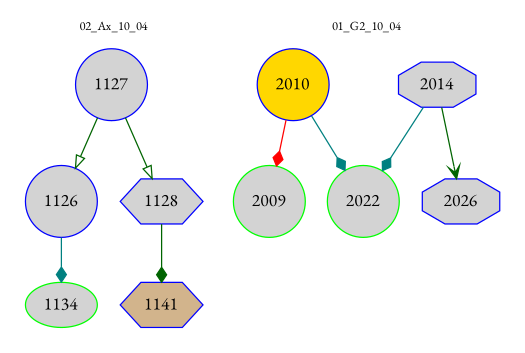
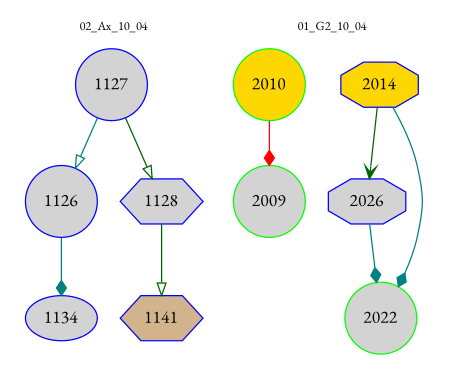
  digraph {
    fontname="EB Garamond"
    node [color=blue fillcolor=lightgrey fontname="EB Garamond" shape=circle style=filled]
    edge [arrowhead=diamond color=darkgreen fontname="EB Garamond"]
    n1 [label=1127]
    n2 [label=1126]
    n3 [label=1128 shape=hexagon]
-   n4 [color=green label=1134 shape=ellipse]
+   n4 [label=1134 shape=ellipse]
    n5 [fillcolor=tan label=1141 shape=hexagon]
-   n6 [label=2014 shape=octagon]
-   n7 [fillcolor=gold label=2010]
+   n6 [fillcolor=gold label=2014 shape=octagon]
+   n7 [color=green fillcolor=gold label=2010]
    n8 [label=2026 shape=octagon]
    n9 [color=green label=2009]
    n10 [color=green label=2022]
    subgraph cluster_1 {
      color=white
      fontsize=10
      label="02_Ax_10_04"
      n1
      n2
      n3
      n4
      n5
    }
    subgraph cluster_2 {
      color=white
      fontsize=10
      label="01_G2_10_04"
      n6
      n7
      n8
      n9
      n10
    }
-   n1 -> n2 [arrowhead=onormal]
+   n1 -> n2 [arrowhead=onormal color=teal]
    n1 -> n3 [arrowhead=onormal]
    n2 -> n4 [color=teal]
-   n3 -> n5
+   n3 -> n5 [arrowhead=onormal]
    n6 -> n8 [arrowhead=vee]
    n6 -> n10 [color=teal]
    n7 -> n9 [color=red]
-   n7 -> n10 [color=teal]
+   n8 -> n10 [color=teal]
  }
